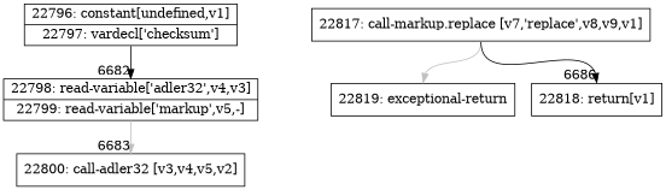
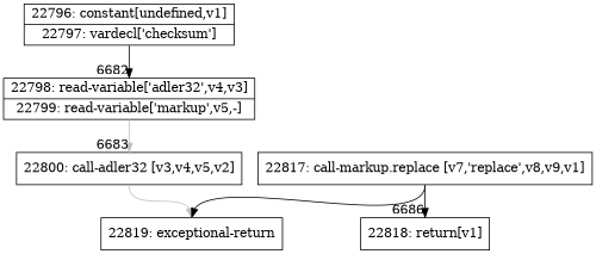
  digraph {
    rankdir=TD
    node [shape=record]
    edge [headport=n tailport=s color=gray]
    n1 [label="{22796: constant[undefined,v1]|22797: vardecl['checksum']}"]
    n2 [label="{22798: read-variable['adler32',v4,v3]|22799: read-variable['markup',v5,-]}"]
    n3 [label="{22800: call-adler32 [v3,v4,v5,v2]}"]
    n4 [label="{22819: exceptional-return}"]
    n5 [label="{22817: call-markup.replace [v7,'replace',v8,v9,v1]}"]
    n6 [label="{22818: return[v1]}"]
    n1 -> n2 [headlabel="      6682" color=""]
    n2 -> n3 [headlabel="      6683"]
-   n5 -> n4
+   n3 -> n4
+   n5 -> n4 [color=black]
    n5 -> n6 [headlabel="      6686" color=""]
  }
